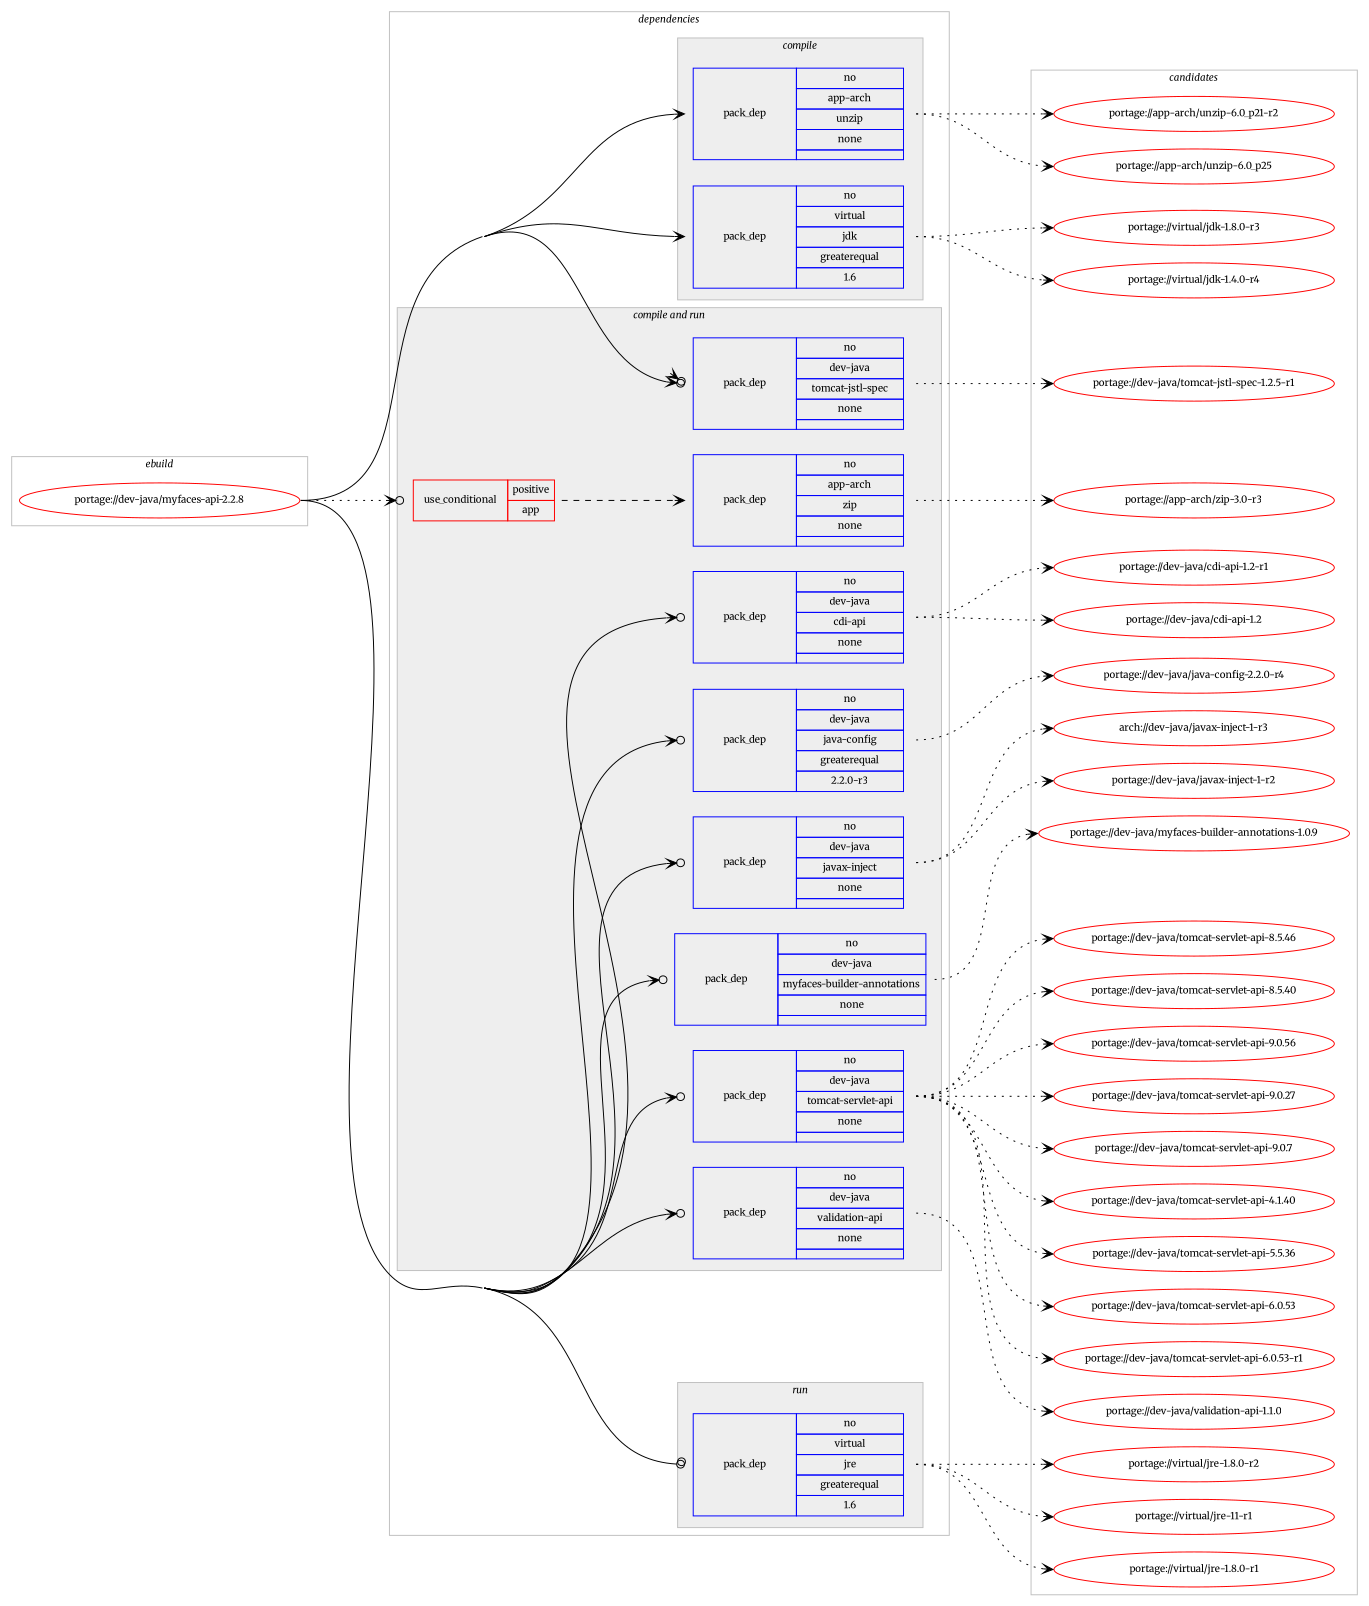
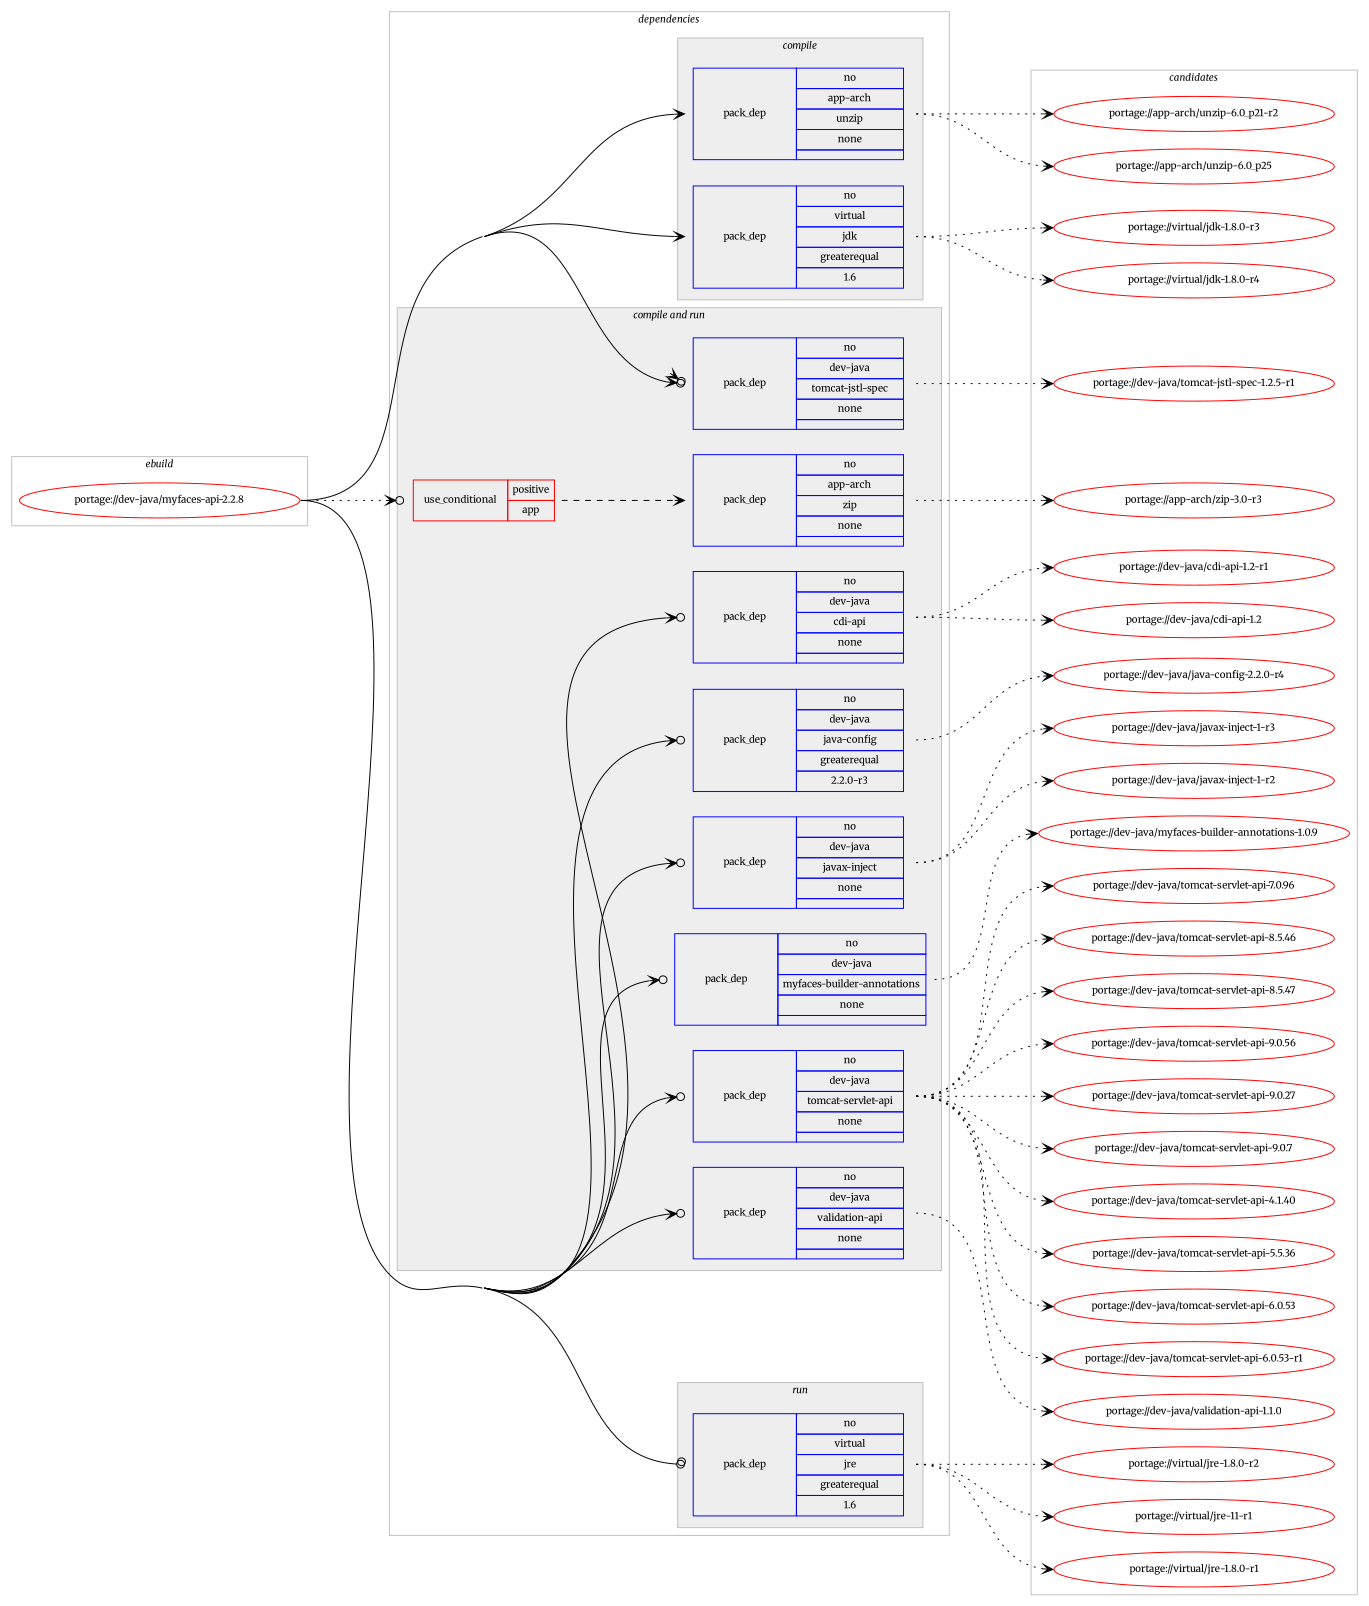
  digraph {
    compound=true
    concentrate=true
    fontname=Merriweather
    fontsize=10
    newrank=true
    rankdir=LR
    ranksep=1.5
    node [color=red fontname=Merriweather fontsize=10]
    edge [arrowhead=vee fontname=Merriweather headport=w style=dotted tailport=e weight=100]
    n1 [label="portage://dev-java/myfaces-api-2.2.8" width=4]
    n2 [color=blue label=<<TABLE BORDER="0" CELLBORDER="1" CELLSPACING="0" CELLPADDING="4" WIDTH="220"><TR><TD ROWSPAN="6" CELLPADDING="30">pack_dep</TD></TR><TR><TD WIDTH="110">no</TD></TR><TR><TD>app-arch</TD></TR><TR><TD>unzip</TD></TR><TR><TD>none</TD></TR><TR><TD></TD></TR></TABLE>> shape=none]
    n3 [color=blue label=<<TABLE BORDER="0" CELLBORDER="1" CELLSPACING="0" CELLPADDING="4" WIDTH="220"><TR><TD ROWSPAN="6" CELLPADDING="30">pack_dep</TD></TR><TR><TD WIDTH="110">no</TD></TR><TR><TD>virtual</TD></TR><TR><TD>jdk</TD></TR><TR><TD>greaterequal</TD></TR><TR><TD>1.6</TD></TR></TABLE>> shape=none]
    n4 [color=blue label=<<TABLE BORDER="0" CELLBORDER="1" CELLSPACING="0" CELLPADDING="4" WIDTH="220"><TR><TD ROWSPAN="6" CELLPADDING="30">pack_dep</TD></TR><TR><TD WIDTH="110">no</TD></TR><TR><TD>dev-java</TD></TR><TR><TD>tomcat-jstl-spec</TD></TR><TR><TD>none</TD></TR><TR><TD></TD></TR></TABLE>> shape=none]
    n5 [color=blue label=<<TABLE BORDER="0" CELLBORDER="1" CELLSPACING="0" CELLPADDING="4" WIDTH="220"><TR><TD ROWSPAN="6" CELLPADDING="30">pack_dep</TD></TR><TR><TD WIDTH="110">no</TD></TR><TR><TD>app-arch</TD></TR><TR><TD>zip</TD></TR><TR><TD>none</TD></TR><TR><TD></TD></TR></TABLE>> shape=none]
    n6 [label=<<TABLE BORDER="0" CELLBORDER="1" CELLSPACING="0" CELLPADDING="4"><TR><TD ROWSPAN="3" CELLPADDING="10">use_conditional</TD></TR><TR><TD>positive</TD></TR><TR><TD>app</TD></TR></TABLE>> shape=none]
    n7 [color=blue label=<<TABLE BORDER="0" CELLBORDER="1" CELLSPACING="0" CELLPADDING="4" WIDTH="220"><TR><TD ROWSPAN="6" CELLPADDING="30">pack_dep</TD></TR><TR><TD WIDTH="110">no</TD></TR><TR><TD>dev-java</TD></TR><TR><TD>cdi-api</TD></TR><TR><TD>none</TD></TR><TR><TD></TD></TR></TABLE>> shape=none]
    n8 [color=blue label=<<TABLE BORDER="0" CELLBORDER="1" CELLSPACING="0" CELLPADDING="4" WIDTH="220"><TR><TD ROWSPAN="6" CELLPADDING="30">pack_dep</TD></TR><TR><TD WIDTH="110">no</TD></TR><TR><TD>dev-java</TD></TR><TR><TD>java-config</TD></TR><TR><TD>greaterequal</TD></TR><TR><TD>2.2.0-r3</TD></TR></TABLE>> shape=none]
    n9 [color=blue label=<<TABLE BORDER="0" CELLBORDER="1" CELLSPACING="0" CELLPADDING="4" WIDTH="220"><TR><TD ROWSPAN="6" CELLPADDING="30">pack_dep</TD></TR><TR><TD WIDTH="110">no</TD></TR><TR><TD>dev-java</TD></TR><TR><TD>javax-inject</TD></TR><TR><TD>none</TD></TR><TR><TD></TD></TR></TABLE>> shape=none]
    n10 [color=blue label=<<TABLE BORDER="0" CELLBORDER="1" CELLSPACING="0" CELLPADDING="4" WIDTH="220"><TR><TD ROWSPAN="6" CELLPADDING="30">pack_dep</TD></TR><TR><TD WIDTH="110">no</TD></TR><TR><TD>dev-java</TD></TR><TR><TD>myfaces-builder-annotations</TD></TR><TR><TD>none</TD></TR><TR><TD></TD></TR></TABLE>> shape=none]
    n11 [color=blue label=<<TABLE BORDER="0" CELLBORDER="1" CELLSPACING="0" CELLPADDING="4" WIDTH="220"><TR><TD ROWSPAN="6" CELLPADDING="30">pack_dep</TD></TR><TR><TD WIDTH="110">no</TD></TR><TR><TD>dev-java</TD></TR><TR><TD>tomcat-servlet-api</TD></TR><TR><TD>none</TD></TR><TR><TD></TD></TR></TABLE>> shape=none]
    n12 [color=blue label=<<TABLE BORDER="0" CELLBORDER="1" CELLSPACING="0" CELLPADDING="4" WIDTH="220"><TR><TD ROWSPAN="6" CELLPADDING="30">pack_dep</TD></TR><TR><TD WIDTH="110">no</TD></TR><TR><TD>dev-java</TD></TR><TR><TD>validation-api</TD></TR><TR><TD>none</TD></TR><TR><TD></TD></TR></TABLE>> shape=none]
    n13 [color=blue label=<<TABLE BORDER="0" CELLBORDER="1" CELLSPACING="0" CELLPADDING="4" WIDTH="220"><TR><TD ROWSPAN="6" CELLPADDING="30">pack_dep</TD></TR><TR><TD WIDTH="110">no</TD></TR><TR><TD>virtual</TD></TR><TR><TD>jre</TD></TR><TR><TD>greaterequal</TD></TR><TR><TD>1.6</TD></TR></TABLE>> shape=none]
    n14 [label="portage://app-arch/unzip-6.0_p21-r2" width=4]
    n15 [label="portage://app-arch/unzip-6.0_p25" width=4]
    n16 [label="portage://virtual/jdk-1.8.0-r3" width=4]
-   n17 [label="portage://virtual/jdk-1.4.0-r4" width=4]
+   n17 [label="portage://virtual/jdk-1.8.0-r4" width=4]
    n18 [label="portage://app-arch/zip-3.0-r3" width=4]
    n19 [label="portage://dev-java/cdi-api-1.2" width=4]
    n20 [label="portage://dev-java/cdi-api-1.2-r1" width=4]
    n21 [label="portage://dev-java/java-config-2.2.0-r4" width=4]
    n22 [label="portage://dev-java/javax-inject-1-r2" width=4]
-   n23 [label="arch://dev-java/javax-inject-1-r3" width=4]
+   n23 [label="portage://dev-java/javax-inject-1-r3" width=4]
    n24 [label="portage://dev-java/myfaces-builder-annotations-1.0.9" width=4]
    n25 [label="portage://dev-java/tomcat-jstl-spec-1.2.5-r1" width=4]
    n26 [label="portage://dev-java/tomcat-servlet-api-4.1.40" width=4]
    n27 [label="portage://dev-java/tomcat-servlet-api-5.5.36" width=4]
    n28 [label="portage://dev-java/tomcat-servlet-api-6.0.53" width=4]
    n29 [label="portage://dev-java/tomcat-servlet-api-6.0.53-r1" width=4]
+   n30 [label="portage://dev-java/tomcat-servlet-api-7.0.96" width=4]
    n31 [label="portage://dev-java/tomcat-servlet-api-8.5.46" width=4]
-   n32 [label="portage://dev-java/tomcat-servlet-api-8.5.40" width=4]
+   n32 [label="portage://dev-java/tomcat-servlet-api-8.5.47" width=4]
    n33 [label="portage://dev-java/tomcat-servlet-api-9.0.56" width=4]
    n34 [label="portage://dev-java/tomcat-servlet-api-9.0.27" width=4]
    n35 [label="portage://dev-java/tomcat-servlet-api-9.0.7" width=4]
    n36 [label="portage://dev-java/validation-api-1.1.0" width=4]
    n37 [label="portage://virtual/jre-1.8.0-r1" width=4]
    n38 [label="portage://virtual/jre-1.8.0-r2" width=4]
    n39 [label="portage://virtual/jre-11-r1" width=4]
    subgraph cluster_1 {
      color=gray
      label=<<i>ebuild</i>>
      rank=same
      n1
    }
    subgraph cluster_2 {
      color=gray
      label=<<i>dependencies</i>>
      subgraph cluster_3 {
        color=gray
        fillcolor="#eeeeee"
        label=<<i>compile</i>>
        style=filled
        subgraph sub_4 {
          color=gray
          fillcolor="#eeeeee"
          label=<<i>compile</i>>
          style=filled
          n2
        }
        subgraph sub_5 {
          color=gray
          fillcolor="#eeeeee"
          label=<<i>compile</i>>
          style=filled
          n3
        }
      }
      subgraph cluster_6 {
        color=gray
        fillcolor="#eeeeee"
        label=<<i>compile and run</i>>
        style=filled
        subgraph sub_7 {
          color=gray
          fillcolor="#eeeeee"
          label=<<i>compile and run</i>>
          style=filled
          n4
        }
        subgraph sub_8 {
          color=gray
          fillcolor="#eeeeee"
          label=<<i>compile and run</i>>
          style=filled
          n6
          subgraph sub_9 {
            color=gray
            fillcolor="#eeeeee"
            label=<<i>compile and run</i>>
            style=filled
            n5
          }
        }
        subgraph sub_10 {
          color=gray
          fillcolor="#eeeeee"
          label=<<i>compile and run</i>>
          style=filled
          n7
        }
        subgraph sub_11 {
          color=gray
          fillcolor="#eeeeee"
          label=<<i>compile and run</i>>
          style=filled
          n8
        }
        subgraph sub_12 {
          color=gray
          fillcolor="#eeeeee"
          label=<<i>compile and run</i>>
          style=filled
          n9
        }
        subgraph sub_13 {
          color=gray
          fillcolor="#eeeeee"
          label=<<i>compile and run</i>>
          style=filled
          n10
        }
        subgraph sub_14 {
          color=gray
          fillcolor="#eeeeee"
          label=<<i>compile and run</i>>
          style=filled
          n11
        }
        subgraph sub_15 {
          color=gray
          fillcolor="#eeeeee"
          label=<<i>compile and run</i>>
          style=filled
          n12
        }
      }
      subgraph cluster_16 {
        color=gray
        fillcolor="#eeeeee"
        label=<<i>run</i>>
        style=filled
        subgraph sub_17 {
          color=gray
          fillcolor="#eeeeee"
          label=<<i>run</i>>
          style=filled
          n13
        }
      }
    }
    subgraph cluster_18 {
      color=gray
      label=<<i>candidates</i>>
      rank=same
      subgraph sub_19 {
        color=black
        label=<<i>candidates</i>>
        nodesep=1
        rank=same
        n14
        n15
      }
      subgraph sub_20 {
        color=black
        label=<<i>candidates</i>>
        nodesep=1
        rank=same
        n16
        n17
      }
      subgraph sub_21 {
        color=black
        label=<<i>candidates</i>>
        nodesep=1
        rank=same
        n18
      }
      subgraph sub_22 {
        color=black
        label=<<i>candidates</i>>
        nodesep=1
        rank=same
        n19
        n20
      }
      subgraph sub_23 {
        color=black
        label=<<i>candidates</i>>
        nodesep=1
        rank=same
        n21
      }
      subgraph sub_24 {
        color=black
        label=<<i>candidates</i>>
        nodesep=1
        rank=same
        n22
        n23
      }
      subgraph sub_25 {
        color=black
        label=<<i>candidates</i>>
        nodesep=1
        rank=same
        n24
      }
      subgraph sub_26 {
        color=black
        label=<<i>candidates</i>>
        nodesep=1
        rank=same
        n25
      }
      subgraph sub_27 {
        color=black
        label=<<i>candidates</i>>
        nodesep=1
        rank=same
        n26
        n27
        n28
        n29
+       n30
        n31
        n32
        n33
        n34
        n35
      }
      subgraph sub_28 {
        color=black
        label=<<i>candidates</i>>
        nodesep=1
        rank=same
        n36
      }
      subgraph sub_29 {
        color=black
        label=<<i>candidates</i>>
        nodesep=1
        rank=same
        n37
        n38
        n39
      }
    }
    n1 -> n2 [style=solid weight=20]
    n1 -> n3 [style=solid weight=20]
    n1 -> n4 [arrowhead=odotvee style=solid weight=20]
    n1 -> n6 [arrowhead=odotvee weight=20]
    n1 -> n7 [arrowhead=odotvee style=solid weight=20]
    n1 -> n8 [arrowhead=odotvee style=solid weight=20]
    n1 -> n9 [arrowhead=odotvee style=solid weight=20]
    n1 -> n10 [arrowhead=odotvee style=solid weight=20]
    n1 -> n11 [arrowhead=odotvee style=solid weight=20]
    n1 -> n12 [arrowhead=odotvee style=solid weight=20]
    n1 -> n13 [arrowhead=odot style=solid weight=20]
    n2 -> n14
    n2 -> n15
    n3 -> n16
    n3 -> n17
    n4 -> n25
    n5 -> n18
    n6 -> n5 [style=dashed weight=20]
    n7 -> n19
    n7 -> n20
    n8 -> n21
    n9 -> n22
    n9 -> n23
    n10 -> n24
    n11 -> n26
    n11 -> n27
    n11 -> n28
    n11 -> n29
+   n11 -> n30
    n11 -> n31
    n11 -> n32
    n11 -> n33
    n11 -> n34
    n11 -> n35
    n12 -> n36
    n13 -> n37
    n13 -> n38
    n13 -> n39
  }
